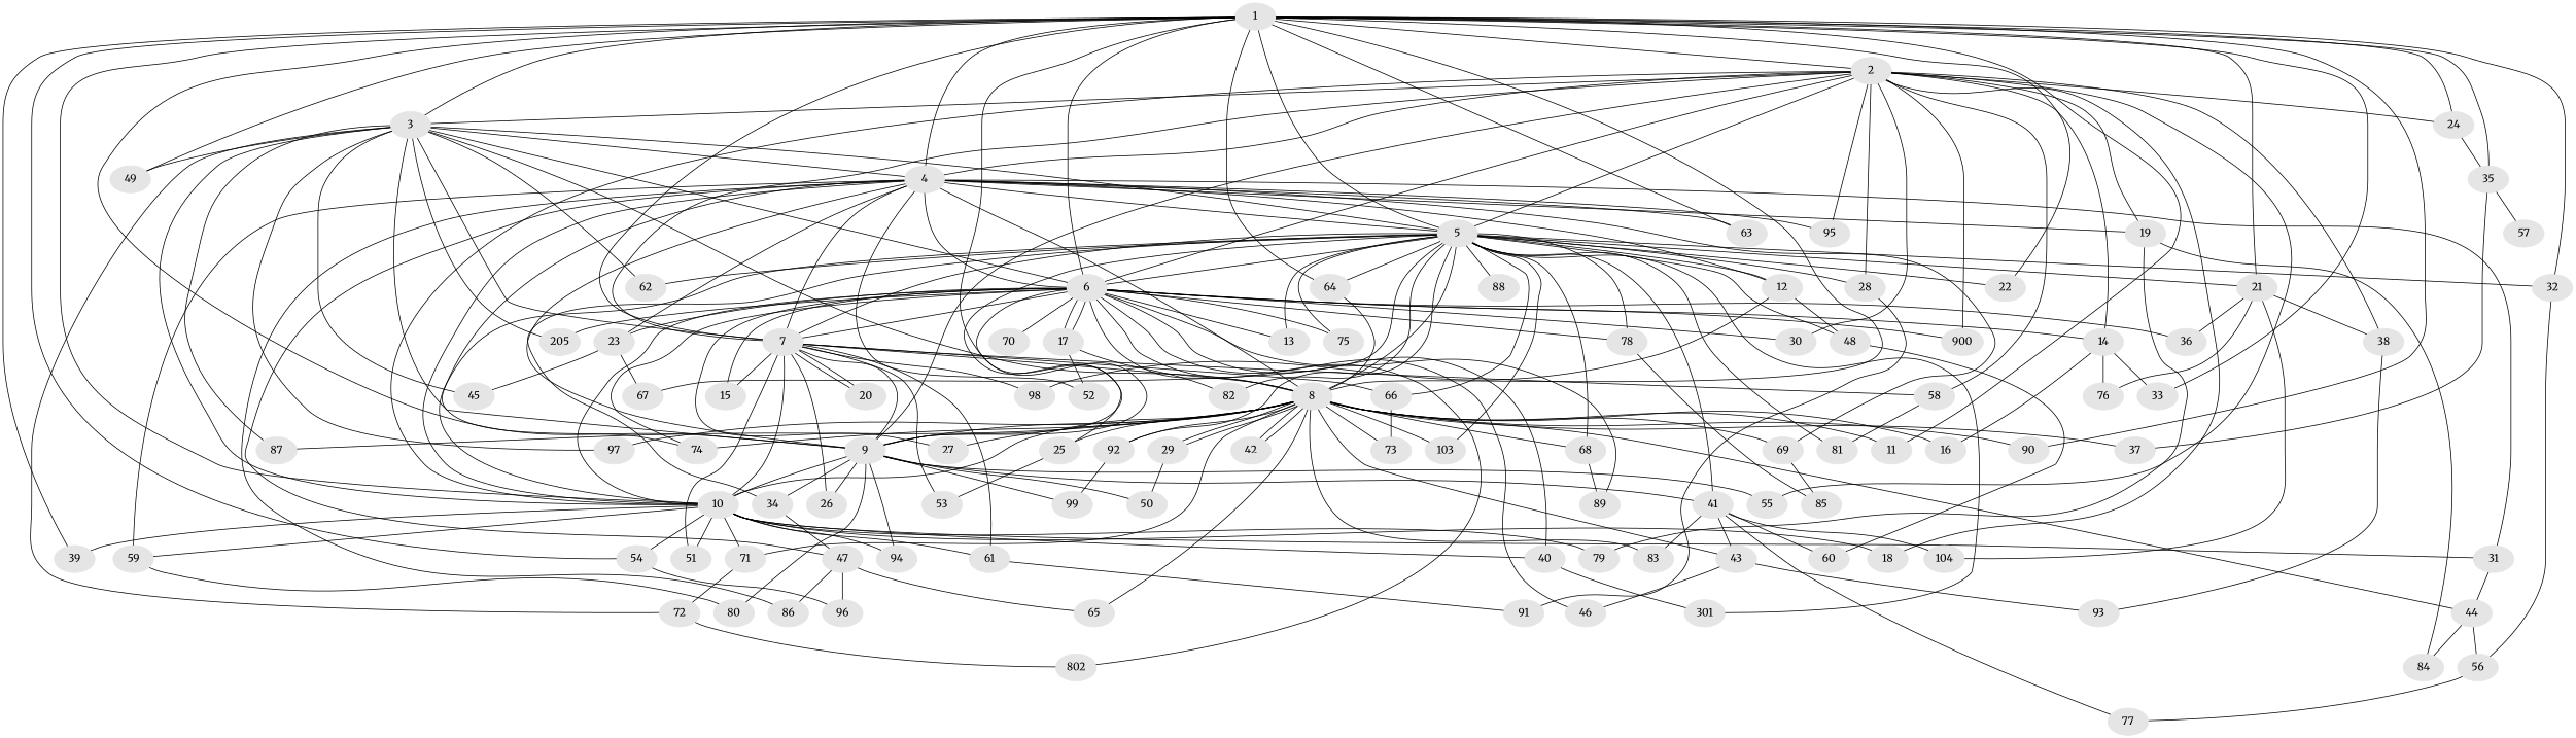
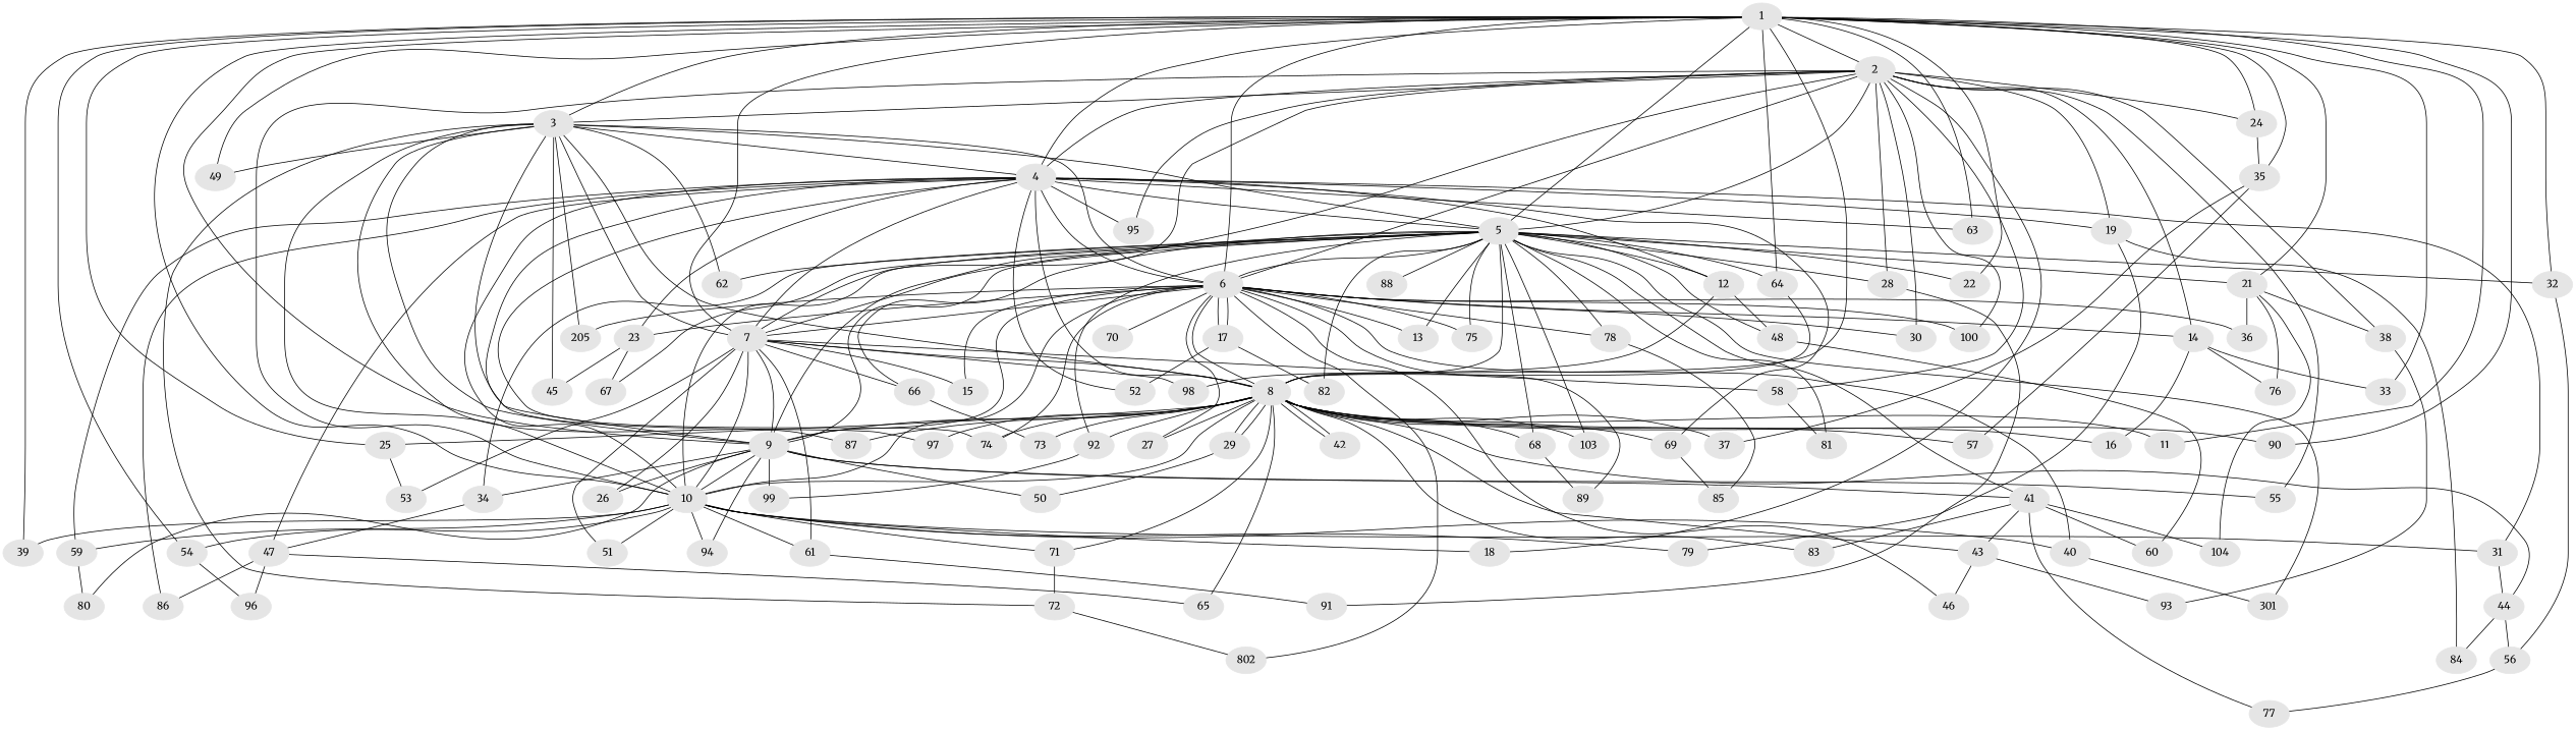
  graph {
    fontname=Merriweather
    node [color=gray90 fontname=Merriweather style=filled]
    edge [fontname=Merriweather]
    1
    2
    3
    4
    5
    6
    7
    8
    9
    10
    11
    21
    22
    24
    25
    32
    33
    35
    39
    49
    54
    63
    64
    90
    14
    18
    19
    28
    30
    38
    55
    58
    95
-   100 [label=900]
+   100
    45
    62
    72
    87
    97
    n40 [label=205]
    12
    23
    31
    47
    52
    59
    69
    74
    86
    13
    34
    41
    48
    66
    67
    68
    75
    78
    81
    82
    88
    92
    n63 [label=301]
    103
    70
    15
    17
    27
    36
    40
    46
    89
    n73 [label=802]
-   20
    26
    51
    53
    61
    98
    16
    29
    37
    42
    43
    44
    57
    65
    71
    73
    83
    50
    80
    94
    99
    79
    76
    104
    56
    96
    84
    91
    93
    85
    60
    77
    1 -- 2
    1 -- 3
    1 -- 4
    1 -- 5
    1 -- 6
    1 -- 7
    1 -- 8
    1 -- 9
    1 -- 10
    1 -- 11
    1 -- 21
    1 -- 22
    1 -- 24
    1 -- 25
    1 -- 32
    1 -- 33
    1 -- 35
    1 -- 39
    1 -- 49
    1 -- 54
    1 -- 63
    1 -- 64
    1 -- 90
    2 -- 3
    2 -- 4
    2 -- 5
    2 -- 6
    2 -- 7
    2 -- 9
    2 -- 10
    2 -- 24
    2 -- 14
    2 -- 18
    2 -- 19
    2 -- 28
    2 -- 30
    2 -- 38
    2 -- 55
    2 -- 58
    2 -- 95
    2 -- 100
    3 -- 4
    3 -- 5
    3 -- 6
    3 -- 7
    3 -- 8
    3 -- 9
    3 -- 10
    3 -- 49
    3 -- 45
    3 -- 62
    3 -- 72
    3 -- 87
    3 -- 97
    3 -- n40
    4 -- 5
    4 -- 6
    4 -- 7
    4 -- 8
    4 -- 9
    4 -- 10
    4 -- 63
    4 -- 19
    4 -- 95
    4 -- 12
    4 -- 23
    4 -- 31
    4 -- 47
    4 -- 52
    4 -- 59
    4 -- 69
    4 -- 74
    4 -- 86
    5 -- 6
    5 -- 7
    5 -- 8
    5 -- 9
    5 -- 10
    5 -- 21
    5 -- 22
    5 -- 32
    5 -- 64
    5 -- 28
    5 -- 62
    5 -- 12
    5 -- 13
    5 -- 34
    5 -- 41
    5 -- 48
    5 -- 66
    5 -- 67
    5 -- 68
    5 -- 75
    5 -- 78
    5 -- 81
    5 -- 82
    5 -- 88
    5 -- 92
    5 -- n63
    5 -- 103
    6 -- 7
    6 -- 8
    6 -- 9
    6 -- 10
    6 -- 14
    6 -- 30
    6 -- 100
    6 -- n40
    6 -- 23
    6 -- 74
    6 -- 13
    6 -- 75
    6 -- 78
    6 -- 70
    6 -- 15
    6 -- 17
    6 -- 17
    6 -- 27
    6 -- 36
    6 -- 40
    6 -- 46
    6 -- 89
    6 -- n73
    7 -- 8
    7 -- 9
    7 -- 10
    7 -- 58
    7 -- 66
    7 -- 15
-   7 -- 20
-   7 -- 20
    7 -- 26
    7 -- 51
    7 -- 53
    7 -- 61
    7 -- 98
    8 -- 9
    8 -- 10
    8 -- 11
    8 -- 25
    8 -- 90
    8 -- 87
    8 -- 97
    8 -- 69
    8 -- 74
    8 -- 68
    8 -- 92
    8 -- 103
    8 -- 27
    8 -- 16
    8 -- 29
    8 -- 29
    8 -- 37
    8 -- 42
    8 -- 42
    8 -- 43
    8 -- 44
+   8 -- 57
    8 -- 65
    8 -- 71
    8 -- 73
    8 -- 83
    9 -- 10
    9 -- 55
    9 -- 34
    9 -- 41
    9 -- 26
    9 -- 50
    9 -- 80
    9 -- 94
    9 -- 99
    10 -- 39
    10 -- 54
    10 -- 18
    10 -- 31
    10 -- 59
    10 -- 40
    10 -- 51
    10 -- 61
    10 -- 71
    10 -- 94
    10 -- 79
    21 -- 38
    21 -- 36
    21 -- 76
    21 -- 104
    24 -- 35
    25 -- 53
    32 -- 56
    35 -- 37
    35 -- 57
    54 -- 96
    64 -- 8
    14 -- 33
    14 -- 16
    14 -- 76
    19 -- 79
    19 -- 84
    28 -- 91
    38 -- 93
    58 -- 81
    72 -- n73
    12 -- 48
    12 -- 98
    23 -- 45
    23 -- 67
    31 -- 44
    47 -- 86
    47 -- 65
    47 -- 96
    59 -- 80
    69 -- 85
    34 -- 47
    41 -- 43
    41 -- 83
    41 -- 104
    41 -- 60
    41 -- 77
    48 -- 60
    66 -- 73
    68 -- 89
    78 -- 85
    92 -- 99
    17 -- 52
    17 -- 82
    40 -- n63
    61 -- 91
    29 -- 50
    43 -- 46
    43 -- 93
    44 -- 56
    44 -- 84
    71 -- 72
    56 -- 77
  }
